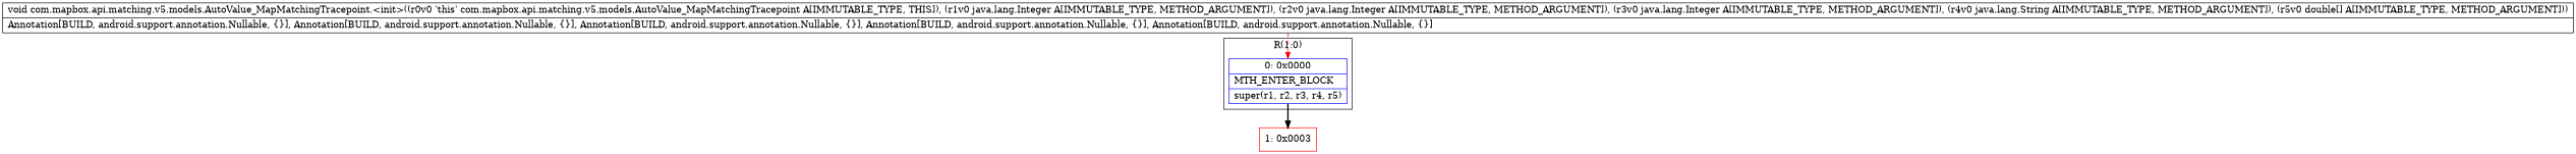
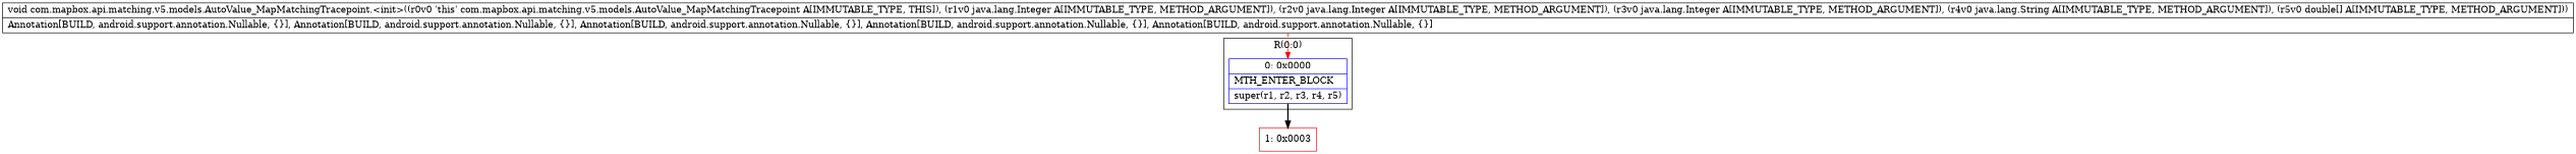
  digraph {
    node [shape=record]
    n1 [color=blue label="{0\:\ 0x0000|MTH_ENTER_BLOCK\l|super(r1, r2, r3, r4, r5)\l}"]
    n2 [color=red label="{1\:\ 0x0003}"]
    n3 [label="{void com.mapbox.api.matching.v5.models.AutoValue_MapMatchingTracepoint.\<init\>((r0v0 'this' com.mapbox.api.matching.v5.models.AutoValue_MapMatchingTracepoint A[IMMUTABLE_TYPE, THIS]), (r1v0 java.lang.Integer A[IMMUTABLE_TYPE, METHOD_ARGUMENT]), (r2v0 java.lang.Integer A[IMMUTABLE_TYPE, METHOD_ARGUMENT]), (r3v0 java.lang.Integer A[IMMUTABLE_TYPE, METHOD_ARGUMENT]), (r4v0 java.lang.String A[IMMUTABLE_TYPE, METHOD_ARGUMENT]), (r5v0 double[] A[IMMUTABLE_TYPE, METHOD_ARGUMENT]))  | Annotation[BUILD, android.support.annotation.Nullable, \{\}], Annotation[BUILD, android.support.annotation.Nullable, \{\}], Annotation[BUILD, android.support.annotation.Nullable, \{\}], Annotation[BUILD, android.support.annotation.Nullable, \{\}], Annotation[BUILD, android.support.annotation.Nullable, \{\}]\l}"]
    subgraph cluster_1 {
-     label="R(1:0)"
+     label="R(0:0)"
      n1
    }
    n1 -> n2 [color=black style=bold]
    n3 -> n1 [color=red style=dashed]
  }
